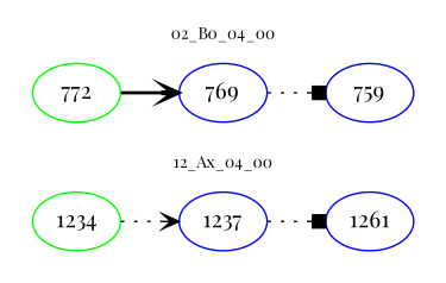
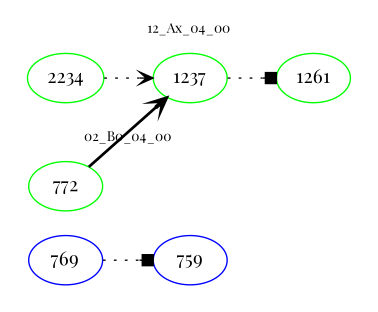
  digraph {
    fontname="Playfair Display"
    rankdir=LR
    node [color=blue fontname="Playfair Display"]
    edge [arrowhead=vee color=black fontname="Playfair Display" style=dotted]
-   n1 [color=green label=1234]
-   n2 [label=1237]
-   n3 [label=1261]
+   n1 [color=green label=2234]
+   n2 [color=green label=1237]
+   n3 [color=green label=1261]
    n4 [color=green label=772]
    n5 [label=769]
    n6 [label=759]
    subgraph cluster_1 {
      color=white
      fontsize=10
      label="12_Ax_04_00"
      n1
      n2
      n3
    }
    subgraph cluster_2 {
      color=white
      fontsize=10
      label="02_B0_04_00"
      n4
      n5
      n6
    }
    n1 -> n2
    n2 -> n3 [arrowhead=box]
-   n4 -> n5 [style=bold]
+   n4 -> n2 [style=bold]
    n5 -> n6 [arrowhead=box]
  }
